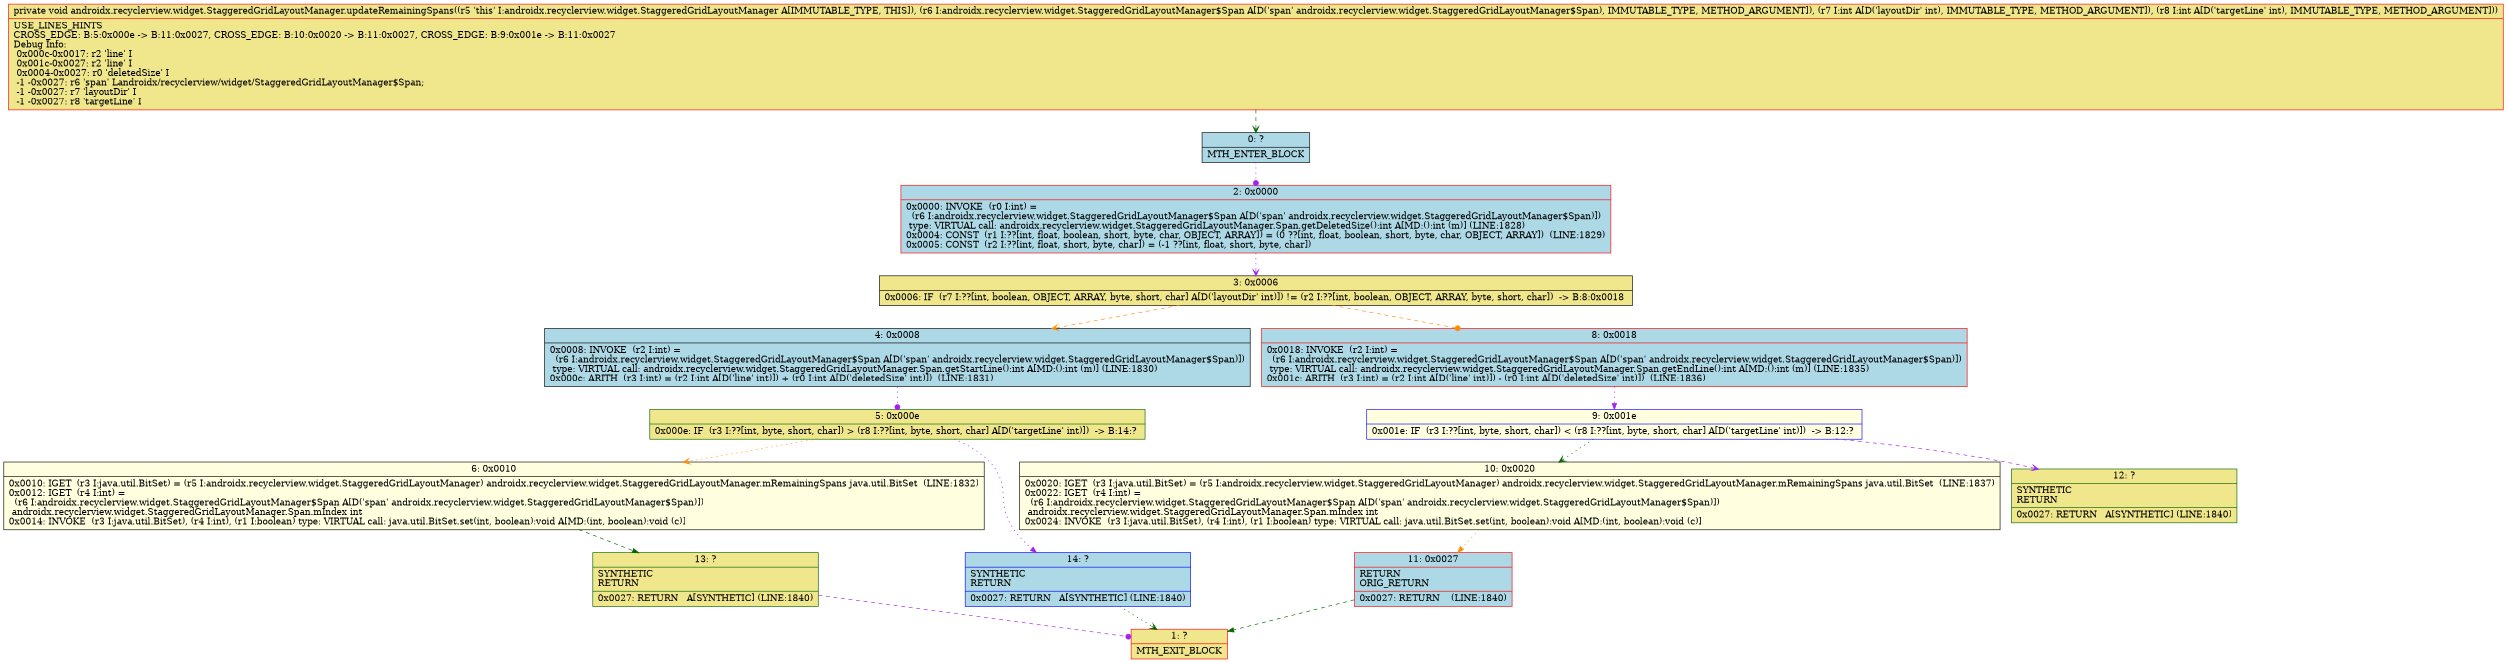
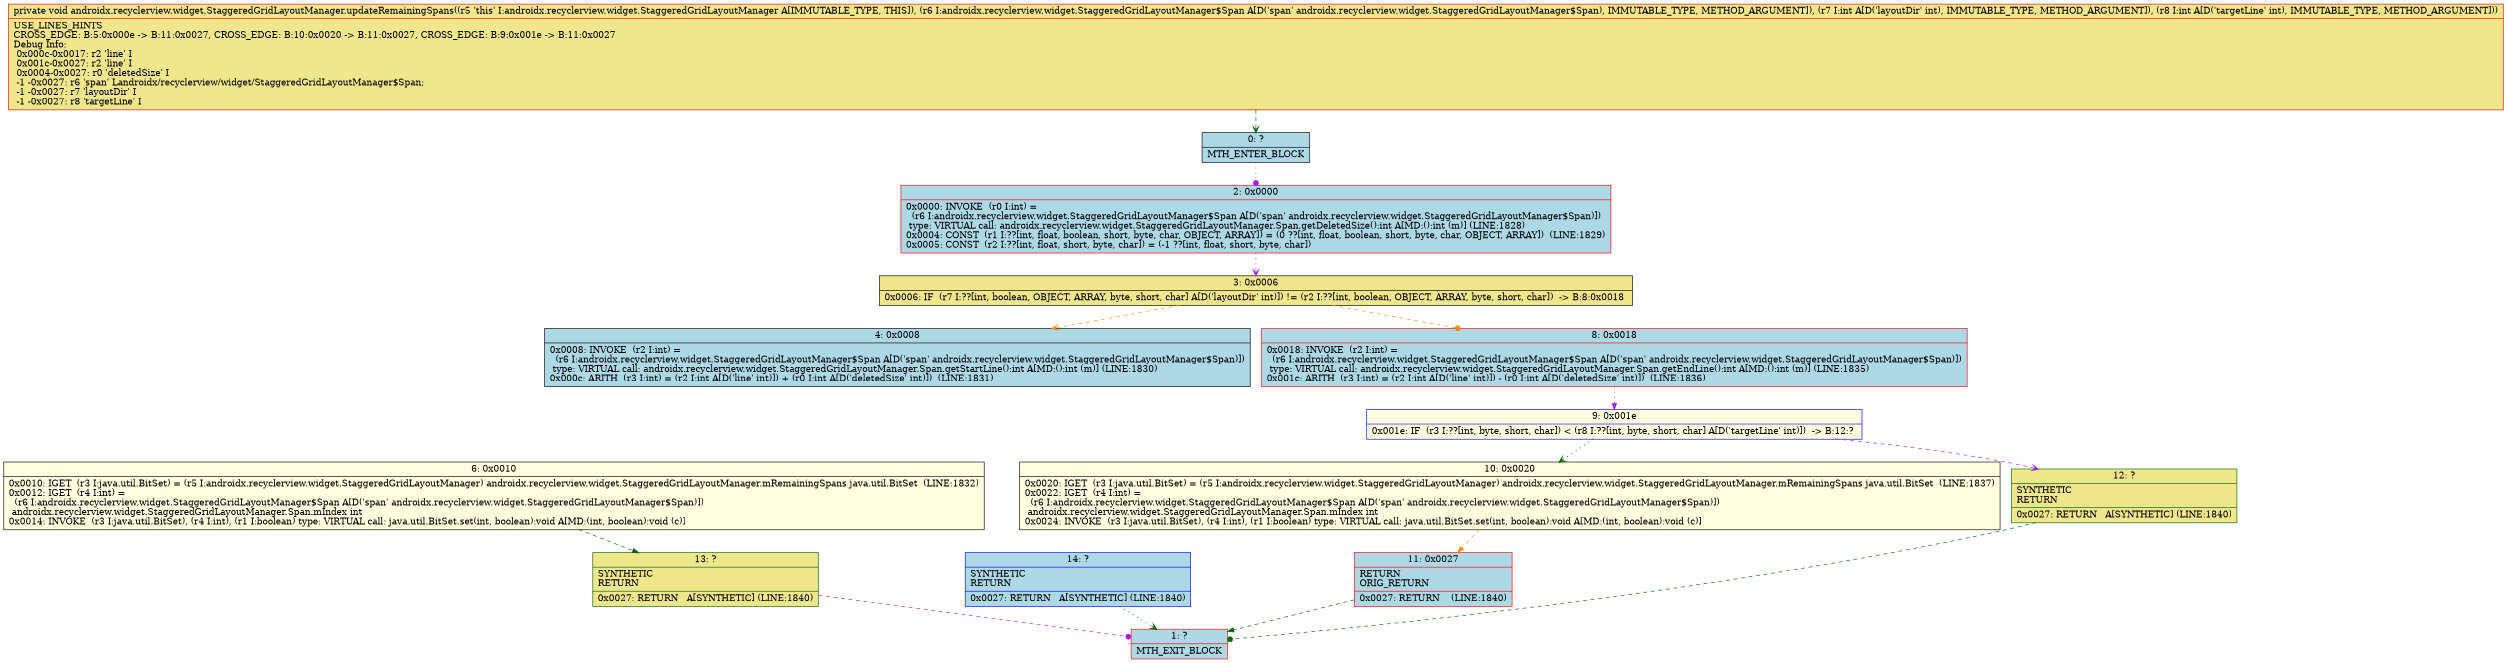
  digraph {
    node [color=black fillcolor=lightblue shape=record style=filled]
    edge [arrowhead=vee color=purple style=dotted]
    n1 [label="{0\:\ ?|MTH_ENTER_BLOCK\l}"]
    n2 [color=red label="{2\:\ 0x0000|0x0000: INVOKE  (r0 I:int) = \l  (r6 I:androidx.recyclerview.widget.StaggeredGridLayoutManager$Span A[D('span' androidx.recyclerview.widget.StaggeredGridLayoutManager$Span)])\l type: VIRTUAL call: androidx.recyclerview.widget.StaggeredGridLayoutManager.Span.getDeletedSize():int A[MD:():int (m)] (LINE:1828)\l0x0004: CONST  (r1 I:??[int, float, boolean, short, byte, char, OBJECT, ARRAY]) = (0 ??[int, float, boolean, short, byte, char, OBJECT, ARRAY])  (LINE:1829)\l0x0005: CONST  (r2 I:??[int, float, short, byte, char]) = (\-1 ??[int, float, short, byte, char]) \l}"]
    n3 [fillcolor=khaki label="{3\:\ 0x0006|0x0006: IF  (r7 I:??[int, boolean, OBJECT, ARRAY, byte, short, char] A[D('layoutDir' int)]) != (r2 I:??[int, boolean, OBJECT, ARRAY, byte, short, char])  \-\> B:8:0x0018 \l}"]
    n4 [label="{4\:\ 0x0008|0x0008: INVOKE  (r2 I:int) = \l  (r6 I:androidx.recyclerview.widget.StaggeredGridLayoutManager$Span A[D('span' androidx.recyclerview.widget.StaggeredGridLayoutManager$Span)])\l type: VIRTUAL call: androidx.recyclerview.widget.StaggeredGridLayoutManager.Span.getStartLine():int A[MD:():int (m)] (LINE:1830)\l0x000c: ARITH  (r3 I:int) = (r2 I:int A[D('line' int)]) + (r0 I:int A[D('deletedSize' int)])  (LINE:1831)\l}"]
    n5 [color=red label="{8\:\ 0x0018|0x0018: INVOKE  (r2 I:int) = \l  (r6 I:androidx.recyclerview.widget.StaggeredGridLayoutManager$Span A[D('span' androidx.recyclerview.widget.StaggeredGridLayoutManager$Span)])\l type: VIRTUAL call: androidx.recyclerview.widget.StaggeredGridLayoutManager.Span.getEndLine():int A[MD:():int (m)] (LINE:1835)\l0x001c: ARITH  (r3 I:int) = (r2 I:int A[D('line' int)]) \- (r0 I:int A[D('deletedSize' int)])  (LINE:1836)\l}"]
-   n6 [color=darkgreen fillcolor=khaki label="{5\:\ 0x000e|0x000e: IF  (r3 I:??[int, byte, short, char]) \> (r8 I:??[int, byte, short, char] A[D('targetLine' int)])  \-\> B:14:? \l}"]
    n7 [color=blue fillcolor=lightyellow label="{9\:\ 0x001e|0x001e: IF  (r3 I:??[int, byte, short, char]) \< (r8 I:??[int, byte, short, char] A[D('targetLine' int)])  \-\> B:12:? \l}"]
    n8 [fillcolor=lightyellow label="{6\:\ 0x0010|0x0010: IGET  (r3 I:java.util.BitSet) = (r5 I:androidx.recyclerview.widget.StaggeredGridLayoutManager) androidx.recyclerview.widget.StaggeredGridLayoutManager.mRemainingSpans java.util.BitSet  (LINE:1832)\l0x0012: IGET  (r4 I:int) = \l  (r6 I:androidx.recyclerview.widget.StaggeredGridLayoutManager$Span A[D('span' androidx.recyclerview.widget.StaggeredGridLayoutManager$Span)])\l androidx.recyclerview.widget.StaggeredGridLayoutManager.Span.mIndex int \l0x0014: INVOKE  (r3 I:java.util.BitSet), (r4 I:int), (r1 I:boolean) type: VIRTUAL call: java.util.BitSet.set(int, boolean):void A[MD:(int, boolean):void (c)]\l}"]
    n9 [color=blue label="{14\:\ ?|SYNTHETIC\lRETURN\l|0x0027: RETURN   A[SYNTHETIC] (LINE:1840)\l}"]
    n10 [color=darkgreen fillcolor=khaki label="{13\:\ ?|SYNTHETIC\lRETURN\l|0x0027: RETURN   A[SYNTHETIC] (LINE:1840)\l}"]
-   n11 [color=red fillcolor=khaki label="{1\:\ ?|MTH_EXIT_BLOCK\l}"]
+   n11 [color=red label="{1\:\ ?|MTH_EXIT_BLOCK\l}"]
    n12 [fillcolor=lightyellow label="{10\:\ 0x0020|0x0020: IGET  (r3 I:java.util.BitSet) = (r5 I:androidx.recyclerview.widget.StaggeredGridLayoutManager) androidx.recyclerview.widget.StaggeredGridLayoutManager.mRemainingSpans java.util.BitSet  (LINE:1837)\l0x0022: IGET  (r4 I:int) = \l  (r6 I:androidx.recyclerview.widget.StaggeredGridLayoutManager$Span A[D('span' androidx.recyclerview.widget.StaggeredGridLayoutManager$Span)])\l androidx.recyclerview.widget.StaggeredGridLayoutManager.Span.mIndex int \l0x0024: INVOKE  (r3 I:java.util.BitSet), (r4 I:int), (r1 I:boolean) type: VIRTUAL call: java.util.BitSet.set(int, boolean):void A[MD:(int, boolean):void (c)]\l}"]
    n13 [color=darkgreen fillcolor=khaki label="{12\:\ ?|SYNTHETIC\lRETURN\l|0x0027: RETURN   A[SYNTHETIC] (LINE:1840)\l}"]
    n14 [color=red label="{11\:\ 0x0027|RETURN\lORIG_RETURN\l|0x0027: RETURN    (LINE:1840)\l}"]
    n15 [color=red fillcolor=khaki label="{private void androidx.recyclerview.widget.StaggeredGridLayoutManager.updateRemainingSpans((r5 'this' I:androidx.recyclerview.widget.StaggeredGridLayoutManager A[IMMUTABLE_TYPE, THIS]), (r6 I:androidx.recyclerview.widget.StaggeredGridLayoutManager$Span A[D('span' androidx.recyclerview.widget.StaggeredGridLayoutManager$Span), IMMUTABLE_TYPE, METHOD_ARGUMENT]), (r7 I:int A[D('layoutDir' int), IMMUTABLE_TYPE, METHOD_ARGUMENT]), (r8 I:int A[D('targetLine' int), IMMUTABLE_TYPE, METHOD_ARGUMENT]))  | USE_LINES_HINTS\lCROSS_EDGE: B:5:0x000e \-\> B:11:0x0027, CROSS_EDGE: B:10:0x0020 \-\> B:11:0x0027, CROSS_EDGE: B:9:0x001e \-\> B:11:0x0027\lDebug Info:\l  0x000c\-0x0017: r2 'line' I\l  0x001c\-0x0027: r2 'line' I\l  0x0004\-0x0027: r0 'deletedSize' I\l  \-1 \-0x0027: r6 'span' Landroidx\/recyclerview\/widget\/StaggeredGridLayoutManager$Span;\l  \-1 \-0x0027: r7 'layoutDir' I\l  \-1 \-0x0027: r8 'targetLine' I\l}"]
    n1 -> n2 [arrowhead=dot]
    n2 -> n3
    n3 -> n4 [color=darkorange style=dashed]
    n3 -> n5 [arrowhead=dot color=darkorange style=dashed]
-   n4 -> n6 [arrowhead=dot]
    n5 -> n7 [arrowhead=normal]
-   n6 -> n8 [color=darkorange]
-   n6 -> n9 [arrowhead=normal]
    n7 -> n12 [color=darkgreen]
    n7 -> n13 [style=dashed]
    n8 -> n10 [arrowhead=normal color=darkgreen style=dashed]
    n9 -> n11 [color=darkgreen]
    n10 -> n11 [arrowhead=dot style=dashed]
-   n12 -> n14 [arrowhead=normal color=darkorange]
+   n12 -> n14 [arrowhead=normal color=darkorange style=dashed]
+   n13 -> n11 [arrowhead=dot color=darkgreen style=dashed]
    n14 -> n11 [arrowhead=normal color=darkgreen style=dashed]
    n15 -> n1 [color=darkgreen style=dashed]
  }
